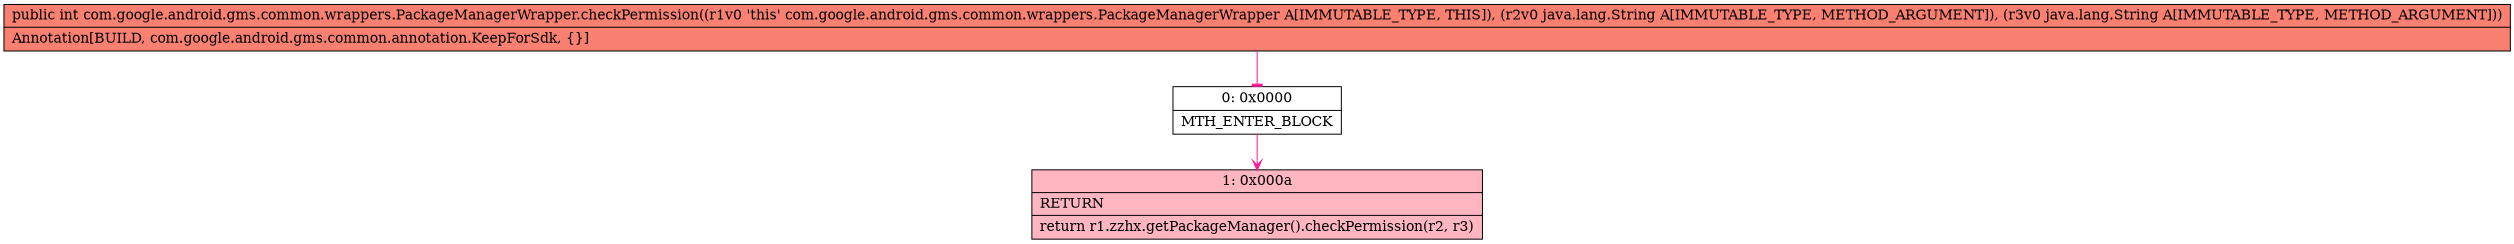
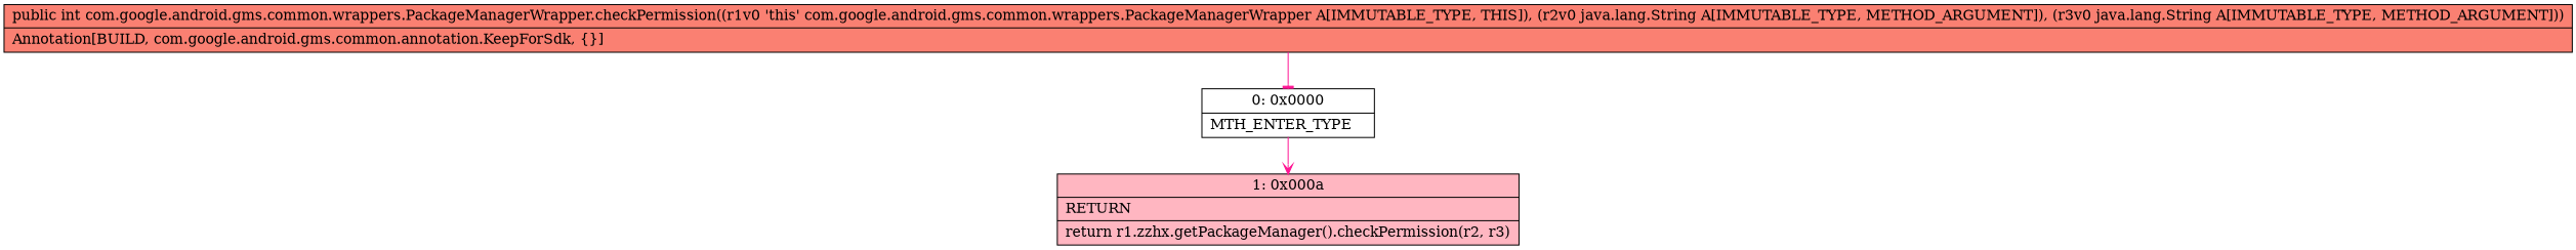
  digraph {
    node [shape=record style=filled]
    edge [color=deeppink]
-   n1 [label="{0\:\ 0x0000|MTH_ENTER_BLOCK\l}" fillcolor=white]
+   n1 [label="{0\:\ 0x0000|MTH_ENTER_TYPE\l}" fillcolor=white]
    n2 [label="{1\:\ 0x000a|RETURN\l|return r1.zzhx.getPackageManager().checkPermission(r2, r3)\l}" fillcolor=lightpink]
    n3 [label="{public int com.google.android.gms.common.wrappers.PackageManagerWrapper.checkPermission((r1v0 'this' com.google.android.gms.common.wrappers.PackageManagerWrapper A[IMMUTABLE_TYPE, THIS]), (r2v0 java.lang.String A[IMMUTABLE_TYPE, METHOD_ARGUMENT]), (r3v0 java.lang.String A[IMMUTABLE_TYPE, METHOD_ARGUMENT]))  | Annotation[BUILD, com.google.android.gms.common.annotation.KeepForSdk, \{\}]\l}" fillcolor=salmon]
    n1 -> n2 [arrowhead=vee]
    n3 -> n1 [arrowhead=tee]
  }
